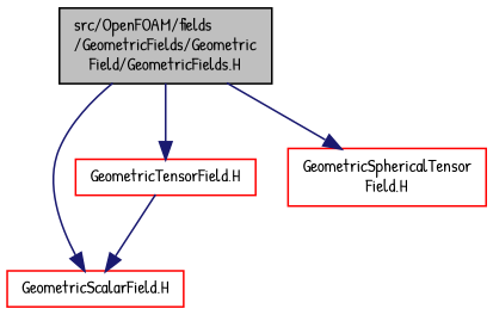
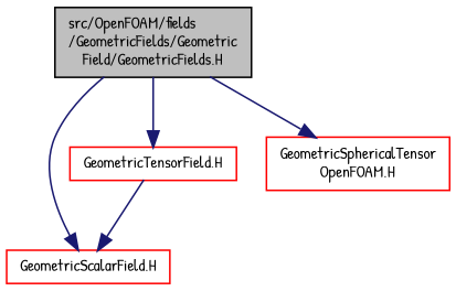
  digraph {
    fontname="Patrick Hand"
    node [color=red fontname="Patrick Hand" fontsize=10 shape=record]
    edge [color=midnightblue fontname="Patrick Hand" fontsize=10 labelfontname=FreeSans labelfontsize=10 style=solid]
    n1 [color=black fillcolor=grey75 fontcolor=black height=0.2 label="src/OpenFOAM/fields\l/GeometricFields/Geometric\lField/GeometricFields.H" style=filled width=0.4]
    n2 [height=0.2 label="GeometricScalarField.H" width=0.4]
    n3 [height=0.2 label="GeometricTensorField.H" width=0.4]
-   n4 [height=0.2 label="GeometricSphericalTensor\lField.H" width=0.4]
+   n4 [height=0.2 label="GeometricSphericalTensor\lOpenFOAM.H" width=0.4]
    n1 -> n2
    n1 -> n3
    n1 -> n4
    n3 -> n2
  }
